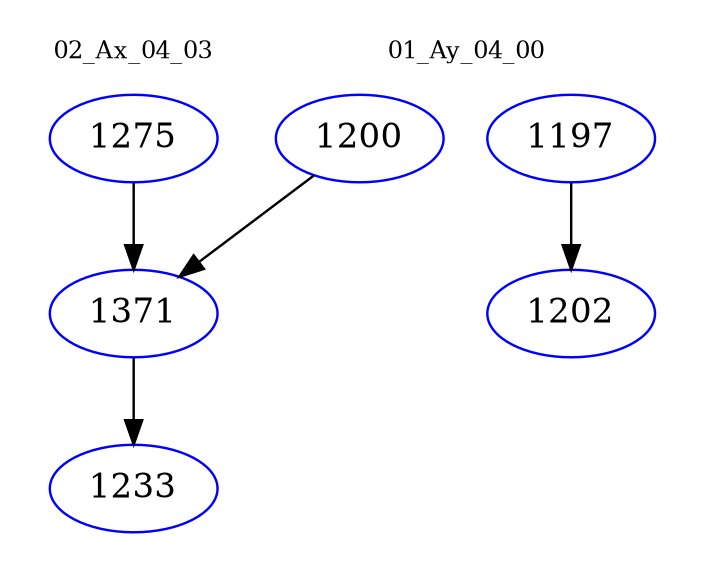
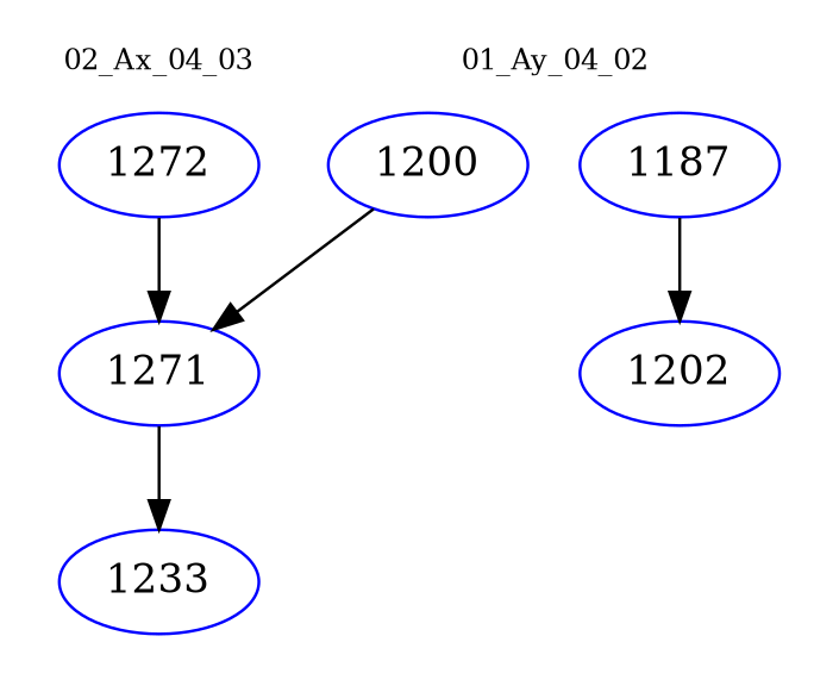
  digraph {
    fontname="DejaVu Serif"
    node [color=blue fontname="DejaVu Serif"]
    edge [color=black fontname="DejaVu Serif"]
-   n1 [label=1275]
-   n2 [label=1371]
+   n1 [label=1272]
+   n2 [label=1271]
    n3 [label=1233]
    n4 [label=1200]
-   n5 [label=1197]
+   n5 [label=1187]
    n6 [label=1202]
    subgraph cluster_1 {
      color=white
      fontsize=10
      label="02_Ax_04_03"
      n1
      n2
      n3
    }
    subgraph cluster_2 {
      color=white
      fontsize=10
-     label="01_Ay_04_00"
+     label="01_Ay_04_02"
      n4
      n5
      n6
    }
    n1 -> n2
    n2 -> n3
    n4 -> n2
    n5 -> n6
  }
